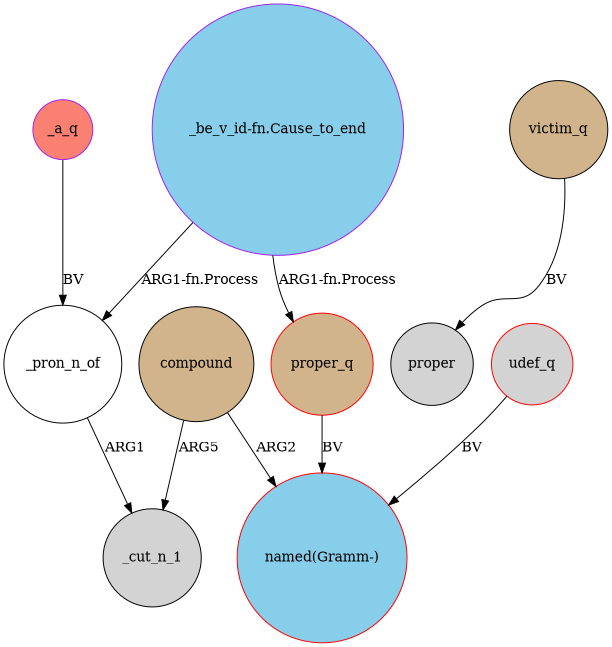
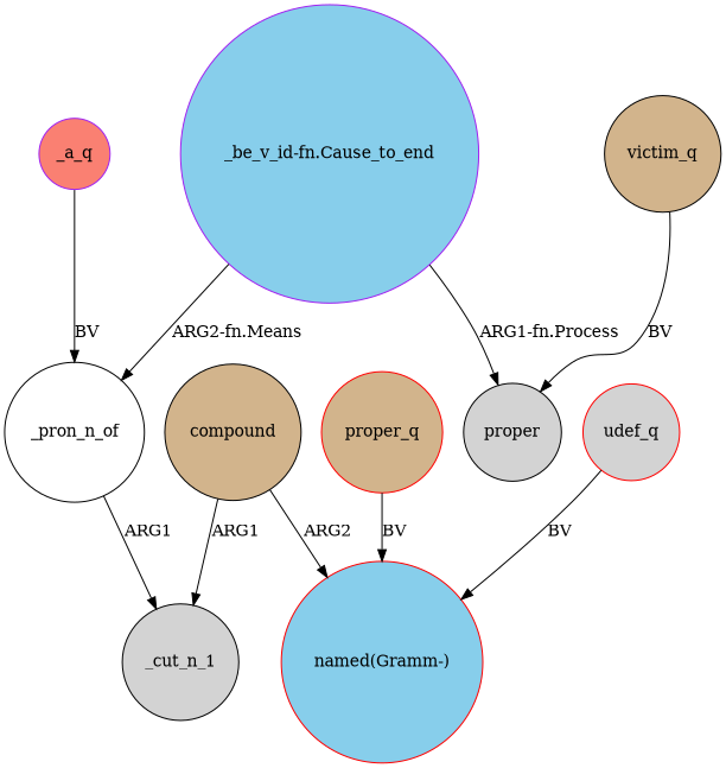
  digraph {
    node [color=black fillcolor=lightgrey shape=circle style=filled]
    _a_q [color=purple fillcolor=salmon]
    n2 [fillcolor=white label=_pron_n_of]
    _cut_n_1
    proper_q [color=red fillcolor=tan]
    "named(Gramm-)" [color=red fillcolor=skyblue]
    udef_q [color=red]
    compound [fillcolor=tan]
    n8 [fillcolor=tan label=victim_q]
    n9 [label=proper]
    "_be_v_id-fn.Cause_to_end" [color=purple fillcolor=skyblue]
    _a_q -> n2 [label=BV]
    n2 -> _cut_n_1 [label=ARG1]
    proper_q -> "named(Gramm-)" [label=BV]
    udef_q -> "named(Gramm-)" [label=BV]
-   compound -> _cut_n_1 [label=ARG5]
+   compound -> _cut_n_1 [label=ARG1]
    compound -> "named(Gramm-)" [label=ARG2]
    n8 -> n9 [label=BV]
-   "_be_v_id-fn.Cause_to_end" -> n2 [label="ARG1-fn.Process"]
-   "_be_v_id-fn.Cause_to_end" -> proper_q [label="ARG1-fn.Process"]
+   "_be_v_id-fn.Cause_to_end" -> n2 [label="ARG2-fn.Means"]
+   "_be_v_id-fn.Cause_to_end" -> n9 [label="ARG1-fn.Process"]
  }
